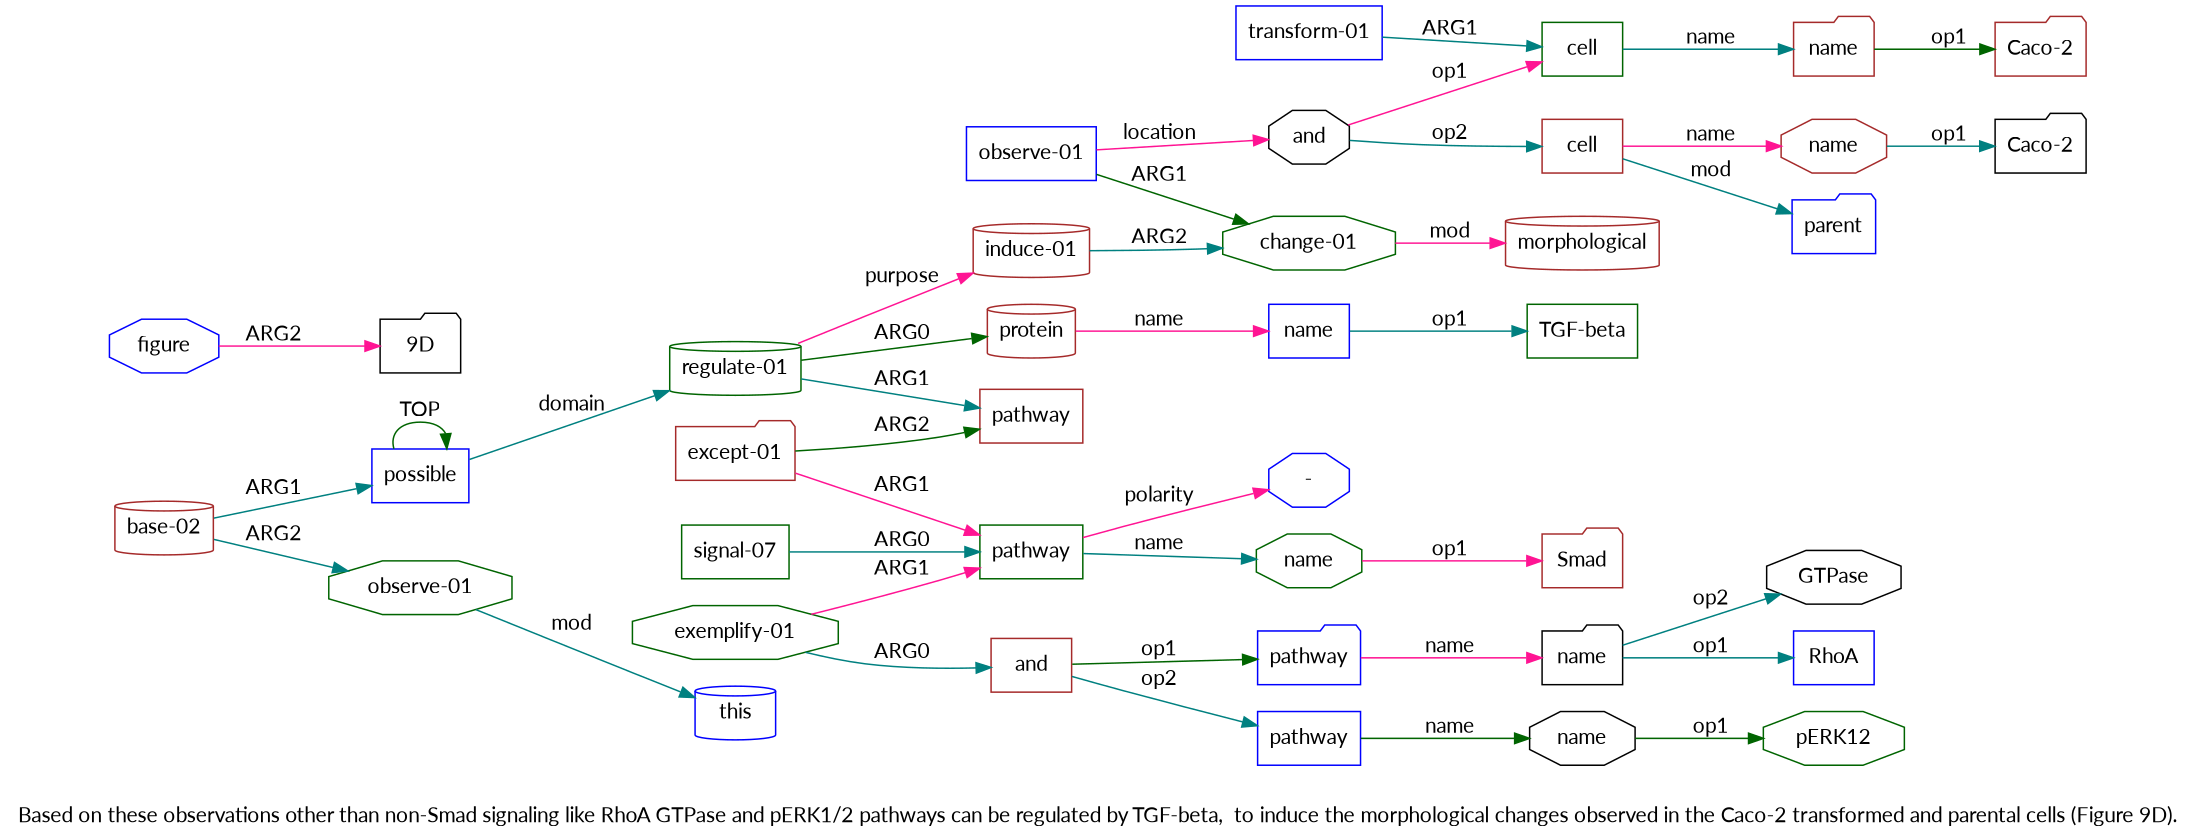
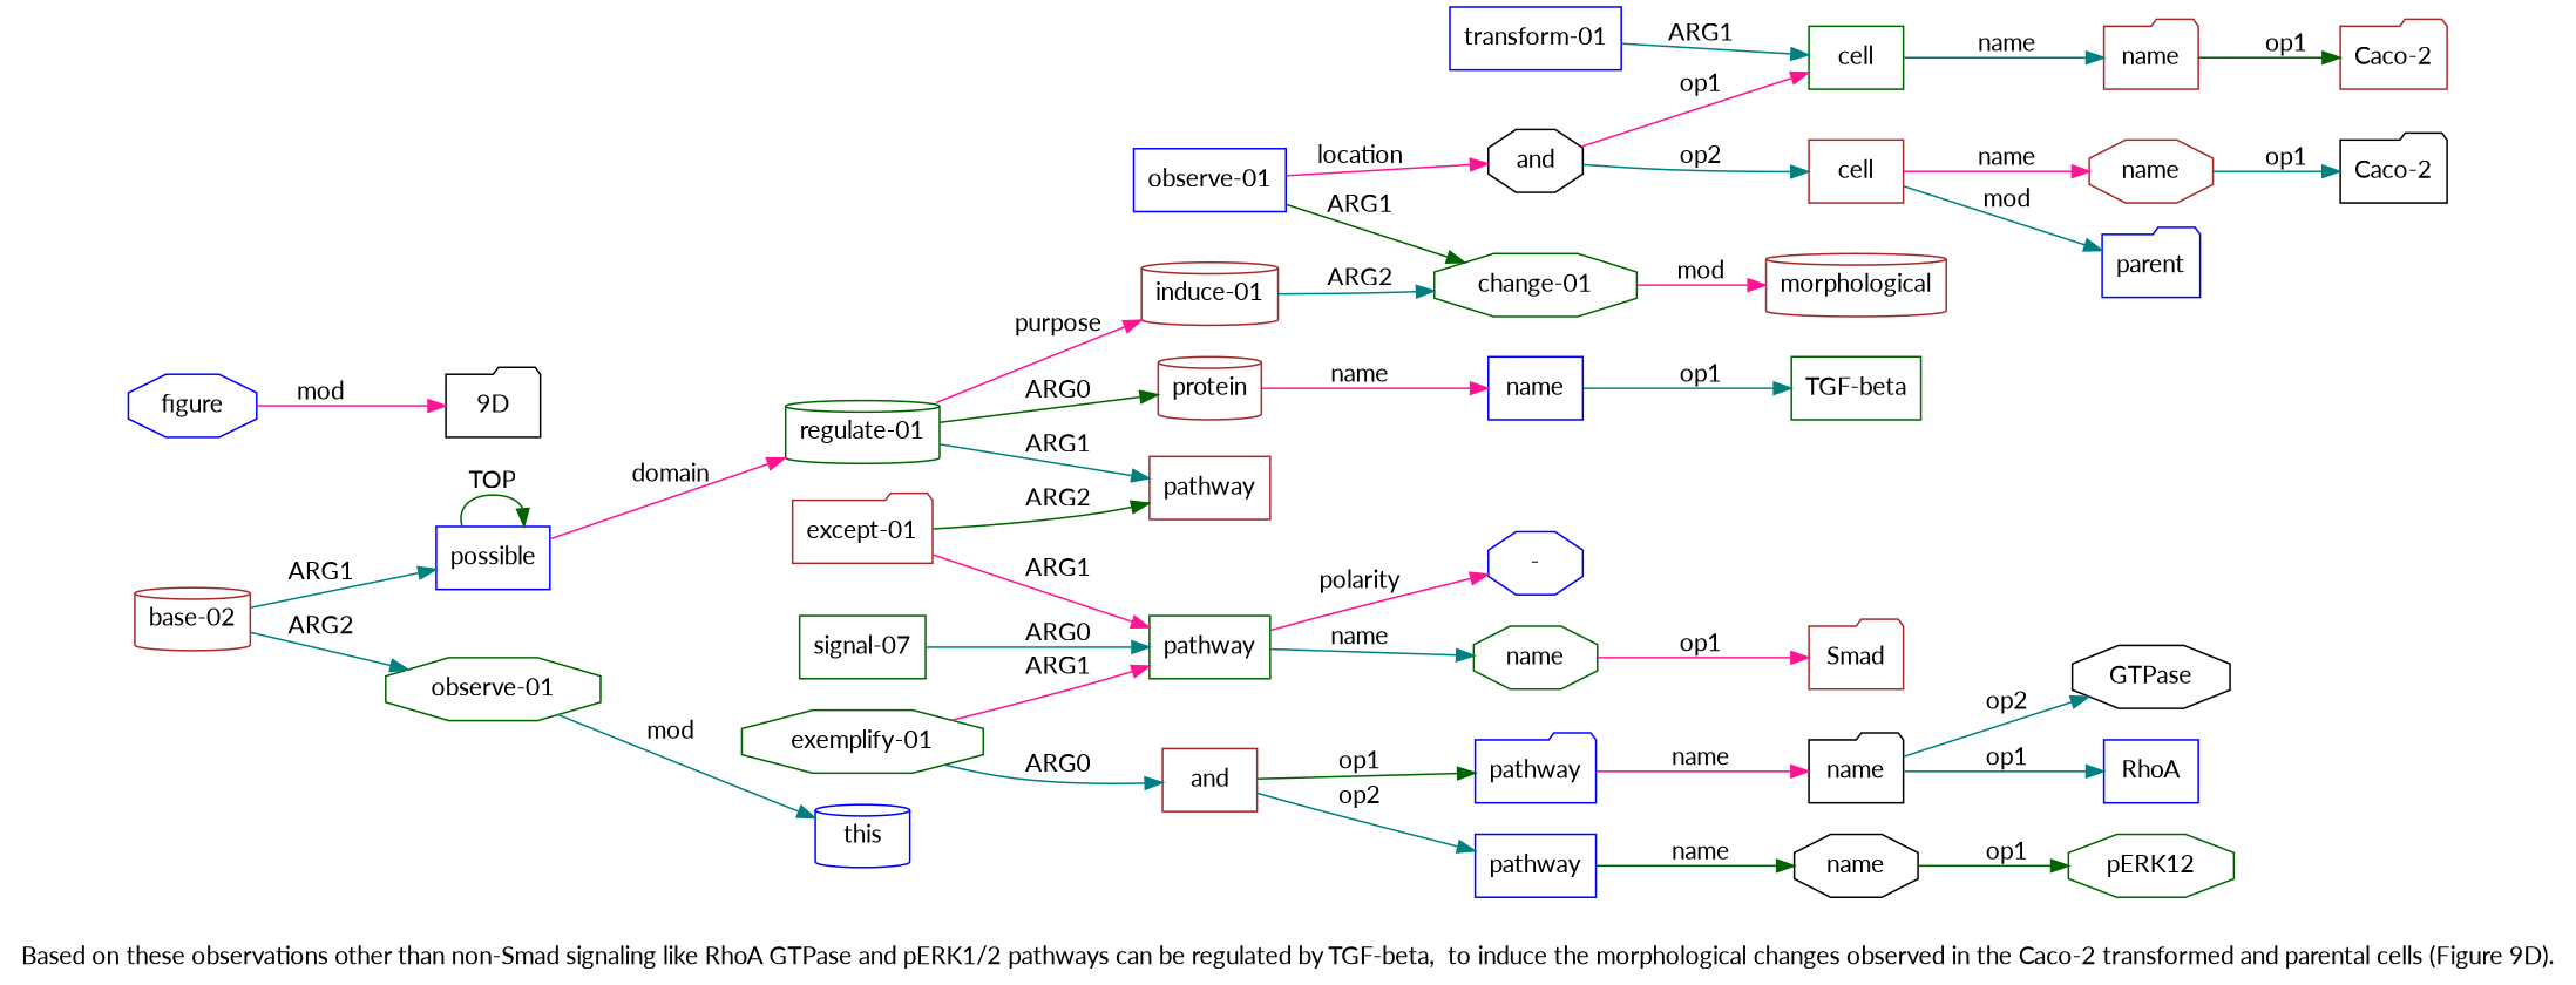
  digraph {
    fontname=Lato
    label="Based on these observations other than non-Smad signaling like RhoA GTPase and pERK1/2 pathways can be regulated by TGF-beta,  to induce the morphological changes observed in the Caco-2 transformed and parental cells (Figure 9D)."
    rankdir=LR
    node [color=brown fontname=Lato gold_ind=-1 gold_label=name shape=box test_ind=-1 test_label=name]
    edge [color=teal fontname=Lato gold_label=op1 test_label=op1]
    n1 [gold_ind=20 label=name shape=folder test_ind=20]
    n2 [gold_label="Caco-2" label="Caco-2" shape=folder test_label="Caco-2"]
    n3 [color=blue gold_ind=21 gold_label="transform-01" label="transform-01" test_ind=21 test_label="transform-01"]
    n4 [color=darkgreen gold_ind=19 gold_label=cell label=cell test_ind=19 test_label=cell]
    n5 [gold_ind=22 gold_label=cell label=cell test_ind=22 test_label=cell]
    n6 [gold_ind=23 label=name shape=octagon test_ind=23]
    n7 [color=blue gold_ind=24 gold_label=parent label=parent shape=folder test_ind=24 test_label=parent]
    n8 [color=black gold_label="Caco-2" label="Caco-2" shape=folder test_label="Caco-2"]
    n9 [gold_ind=25 gold_label=morphological label=morphological shape=cylinder test_ind=25 test_label=morphological]
    n10 [color=blue gold_ind=27 gold_label=figure label=figure shape=octagon test_ind=27 test_label=figure]
    n11 [color=black gold_label="9D" label="9D" shape=folder test_label="9D"]
    n12 [color=blue gold_ind=0 gold_label=possible label=possible test_ind=0 test_label=possible]
    n13 [color=darkgreen gold_ind=1 gold_label="regulate-01" label="regulate-01" shape=cylinder test_ind=1 test_label="regulate-01"]
    n14 [gold_ind=15 gold_label="induce-01" label="induce-01" shape=cylinder test_ind=15 test_label="induce-01"]
    n15 [gold_ind=2 gold_label=protein label=protein shape=cylinder test_ind=2 test_label=protein]
    n16 [gold_ind=4 gold_label=pathway label=pathway test_ind=4 test_label=pathway]
    n17 [gold_ind=28 gold_label="base-02" label="base-02" shape=cylinder test_ind=28 test_label="base-02"]
    n18 [color=darkgreen gold_ind=29 gold_label="observe-01" label="observe-01" shape=octagon test_ind=29 test_label="observe-01"]
    n19 [color=blue gold_ind=30 gold_label=this label=this shape=cylinder test_ind=30 test_label=this]
    n20 [color=darkgreen gold_label=pERK12 label=pERK12 shape=octagon test_label=pERK12]
    n21 [color=black gold_label=GTPase label=GTPase shape=octagon test_label=GTPase]
    n22 [color=blue gold_label="-" label="-" shape=octagon test_label="-"]
    n23 [gold_label=Smad label=Smad shape=folder test_label=Smad]
    n24 [color=blue gold_label=RhoA label=RhoA test_label=RhoA]
    n25 [color=darkgreen gold_ind=16 gold_label="change-01" label="change-01" shape=octagon test_ind=16 test_label="change-01"]
    n26 [color=black gold_ind=14 label=name shape=octagon test_ind=14]
    n27 [color=blue gold_ind=17 gold_label="observe-01" label="observe-01" test_ind=17 test_label="observe-01"]
    n28 [color=black gold_ind=18 gold_label=and label=and shape=octagon test_ind=18 test_label=and]
    n29 [color=blue gold_ind=11 gold_label=pathway label=pathway shape=folder test_ind=11 test_label=pathway]
    n30 [color=black gold_ind=12 label=name shape=folder test_ind=12]
    n31 [gold_ind=10 gold_label=and label=and test_ind=10 test_label=and]
    n32 [color=blue gold_ind=13 gold_label=pathway label=pathway test_ind=13 test_label=pathway]
    n33 [color=blue gold_ind=3 label=name test_ind=3]
    n34 [color=darkgreen gold_label="TGF-beta" label="TGF-beta" test_label="TGF-beta"]
    n35 [gold_ind=5 gold_label="except-01" label="except-01" shape=folder test_ind=5 test_label="except-01"]
    n36 [color=darkgreen gold_ind=6 gold_label=pathway label=pathway test_ind=6 test_label=pathway]
    n37 [color=darkgreen gold_ind=7 label=name shape=octagon test_ind=7]
    n38 [color=darkgreen gold_ind=9 gold_label="exemplify-01" label="exemplify-01" shape=octagon test_ind=9 test_label="exemplify-01"]
    n39 [color=darkgreen gold_ind=8 gold_label="signal-07" label="signal-07" test_ind=8 test_label="signal-07"]
    n1 -> n2 [color=darkgreen label=op1]
    n3 -> n4 [gold_label=ARG1 label=ARG1 test_label=ARG1]
    n4 -> n1 [gold_label=name label=name test_label=name]
    n5 -> n6 [color=deeppink gold_label=name label=name test_label=name]
    n5 -> n7 [gold_label=mod label=mod test_label=mod]
    n6 -> n8 [label=op1]
-   n10 -> n11 [color=deeppink gold_label=mod label=ARG2 test_label=mod]
+   n10 -> n11 [color=deeppink gold_label=mod label=mod test_label=mod]
    n12 -> n12 [color=darkgreen gold_label=TOP label=TOP test_label=TOP]
-   n12 -> n13 [gold_label=domain label=domain test_label=domain]
+   n12 -> n13 [color=deeppink gold_label=domain label=domain test_label=domain]
    n13 -> n14 [color=deeppink gold_label=purpose label=purpose test_label=purpose]
    n13 -> n15 [color=darkgreen gold_label=ARG0 label=ARG0 test_label=ARG0]
    n13 -> n16 [gold_label=ARG1 label=ARG1 test_label=ARG1]
    n14 -> n25 [gold_label=ARG2 label=ARG2 test_label=ARG2]
    n15 -> n33 [color=deeppink gold_label=name label=name test_label=name]
    n17 -> n12 [gold_label=ARG1 label=ARG1 test_label=ARG1]
    n17 -> n18 [gold_label=ARG2 label=ARG2 test_label=ARG2]
    n18 -> n19 [gold_label=mod label=mod test_label=mod]
    n25 -> n9 [color=deeppink gold_label=mod label=mod test_label=mod]
    n26 -> n20 [color=darkgreen label=op1]
    n27 -> n25 [color=darkgreen gold_label=ARG1 label=ARG1 test_label=ARG1]
    n27 -> n28 [color=deeppink gold_label=location label=location test_label=location]
    n28 -> n4 [color=deeppink label=op1]
    n28 -> n5 [gold_label=op2 label=op2 test_label=op2]
    n29 -> n30 [color=deeppink gold_label=name label=name test_label=name]
    n30 -> n21 [gold_label=op2 label=op2 test_label=op2]
    n30 -> n24 [label=op1]
    n31 -> n29 [color=darkgreen label=op1]
    n31 -> n32 [gold_label=op2 label=op2 test_label=op2]
    n32 -> n26 [color=darkgreen gold_label=name label=name test_label=name]
    n33 -> n34 [label=op1]
    n35 -> n16 [color=darkgreen gold_label=ARG2 label=ARG2 test_label=ARG2]
    n35 -> n36 [color=deeppink gold_label=ARG1 label=ARG1 test_label=ARG1]
    n36 -> n22 [color=deeppink gold_label=polarity label=polarity test_label=polarity]
    n36 -> n37 [gold_label=name label=name test_label=name]
    n37 -> n23 [color=deeppink label=op1]
    n38 -> n31 [gold_label=ARG0 label=ARG0 test_label=ARG0]
    n38 -> n36 [color=deeppink gold_label=ARG1 label=ARG1 test_label=ARG1]
    n39 -> n36 [gold_label=ARG0 label=ARG0 test_label=ARG0]
  }
